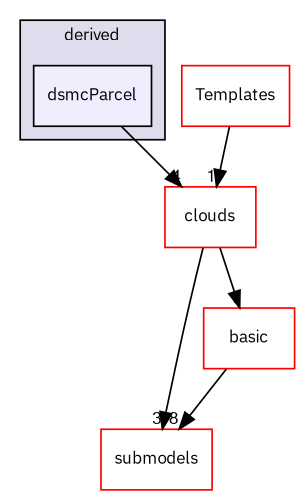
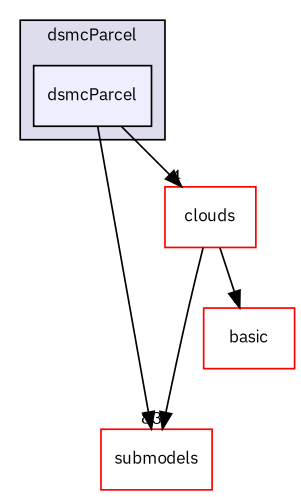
  digraph {
    compound=true
    fontname="IBM Plex Sans"
    node [fontname="IBM Plex Sans" fontsize=10 shape=box color=red]
    edge [fontname="IBM Plex Sans" headlabel=1 labeldistance=1.5 labelfontname=FreeSans labelfontsize=10]
    n1 [fillcolor="#eeeeff" label=dsmcParcel pencolor=black style=filled color=""]
    n2 [label=submodels]
    n3 [label=clouds]
    n4 [label=basic]
-   n5 [label=Templates]
    subgraph cluster_1 {
      bgcolor="#ddddee"
      fontsize=10
-     label=derived
+     label=dsmcParcel
      pencolor=black
      n1
    }
-   n4 -> n2 [headlabel=8]
+   n1 -> n2 [headlabel=8]
    n1 -> n3 [headlabel=4]
    n3 -> n2 [headlabel=3]
    n3 -> n4
-   n5 -> n3
  }
